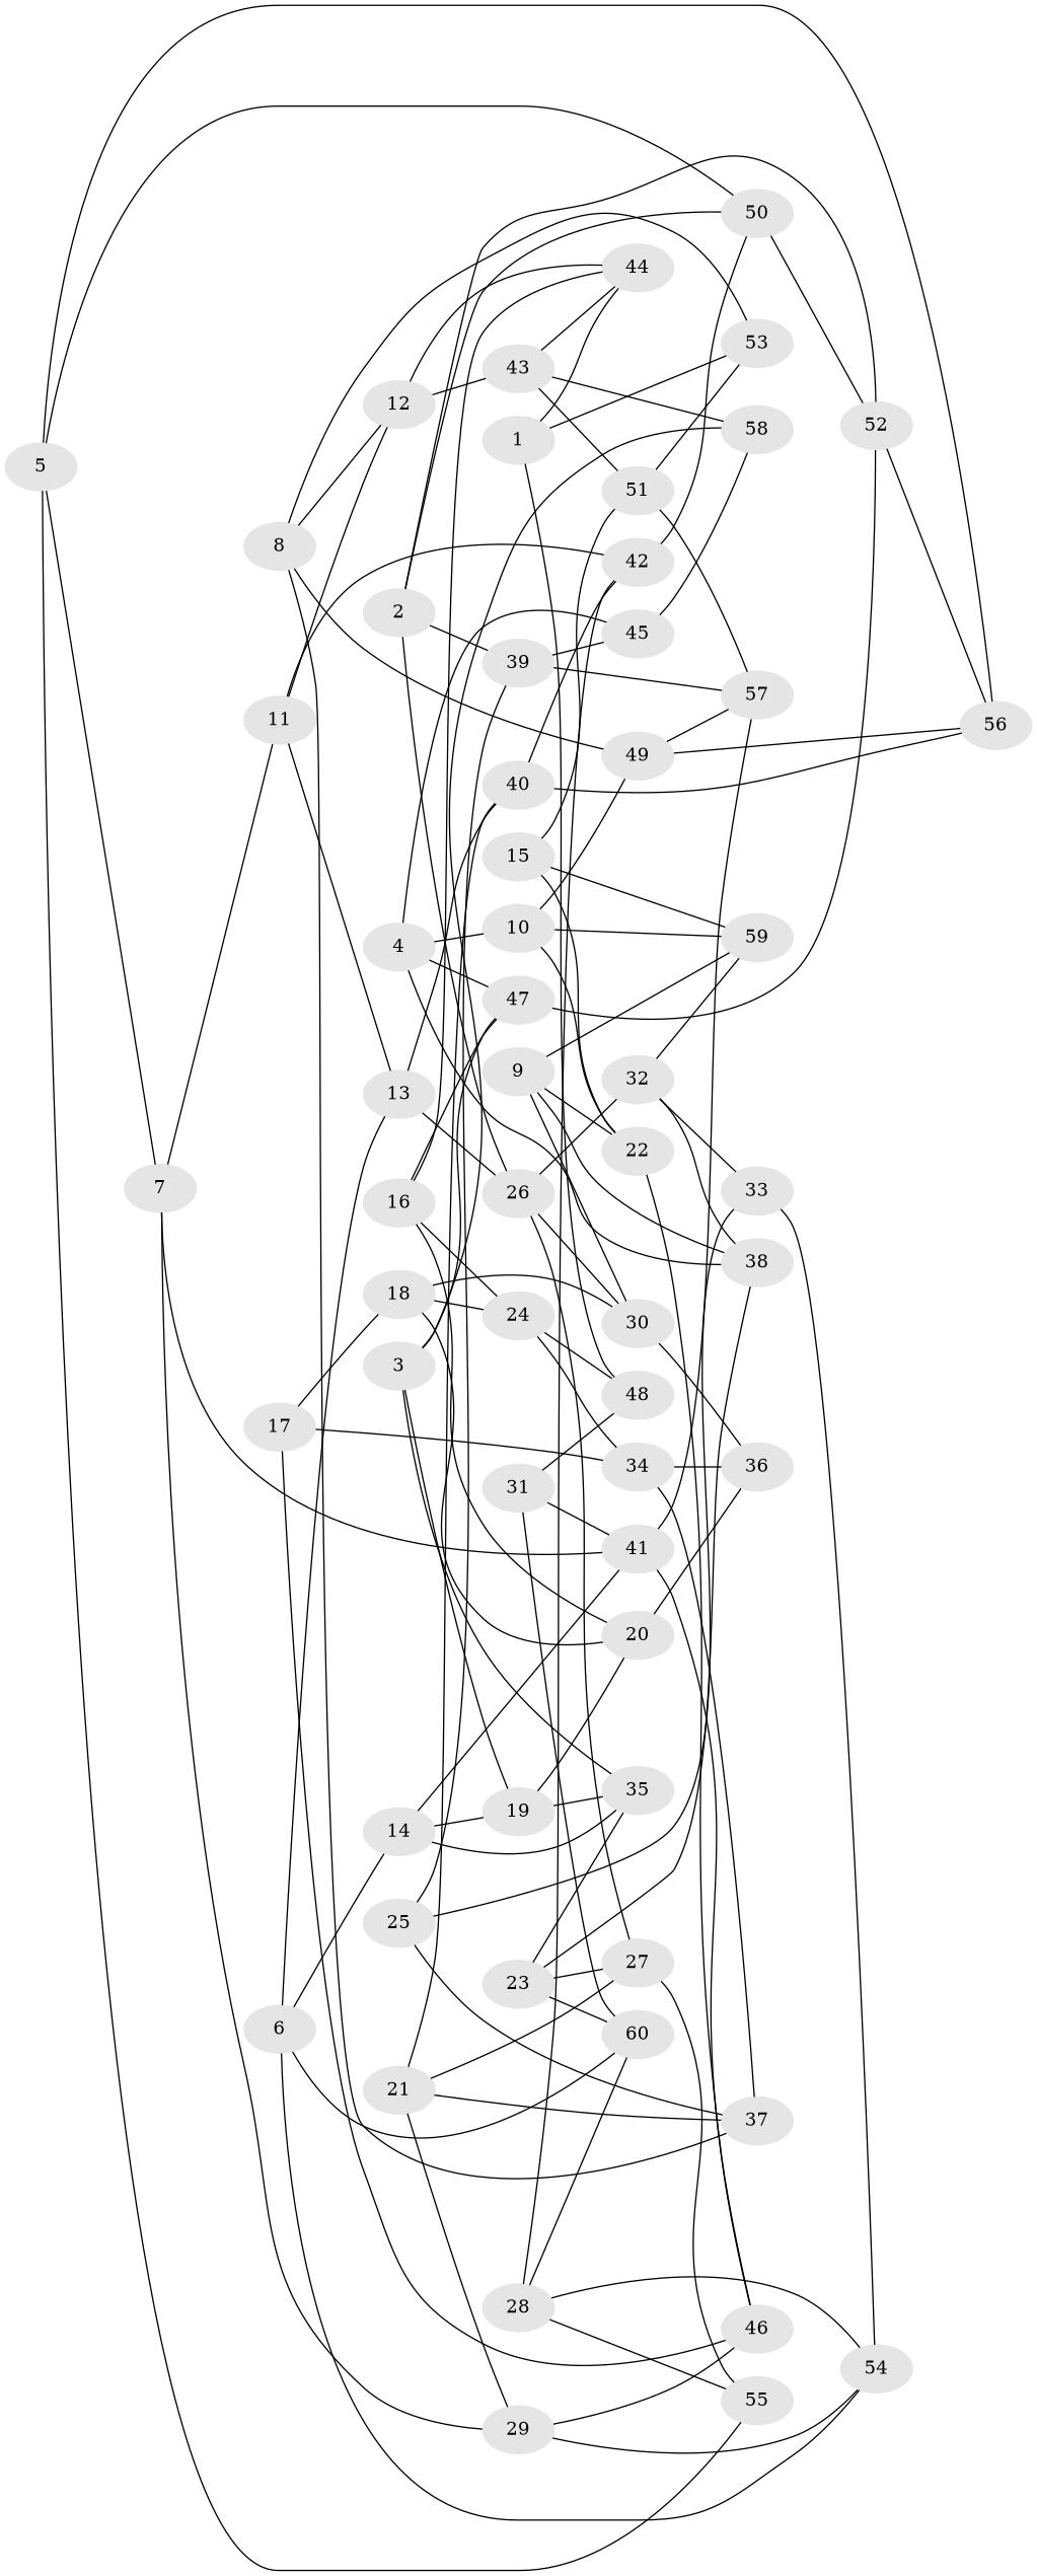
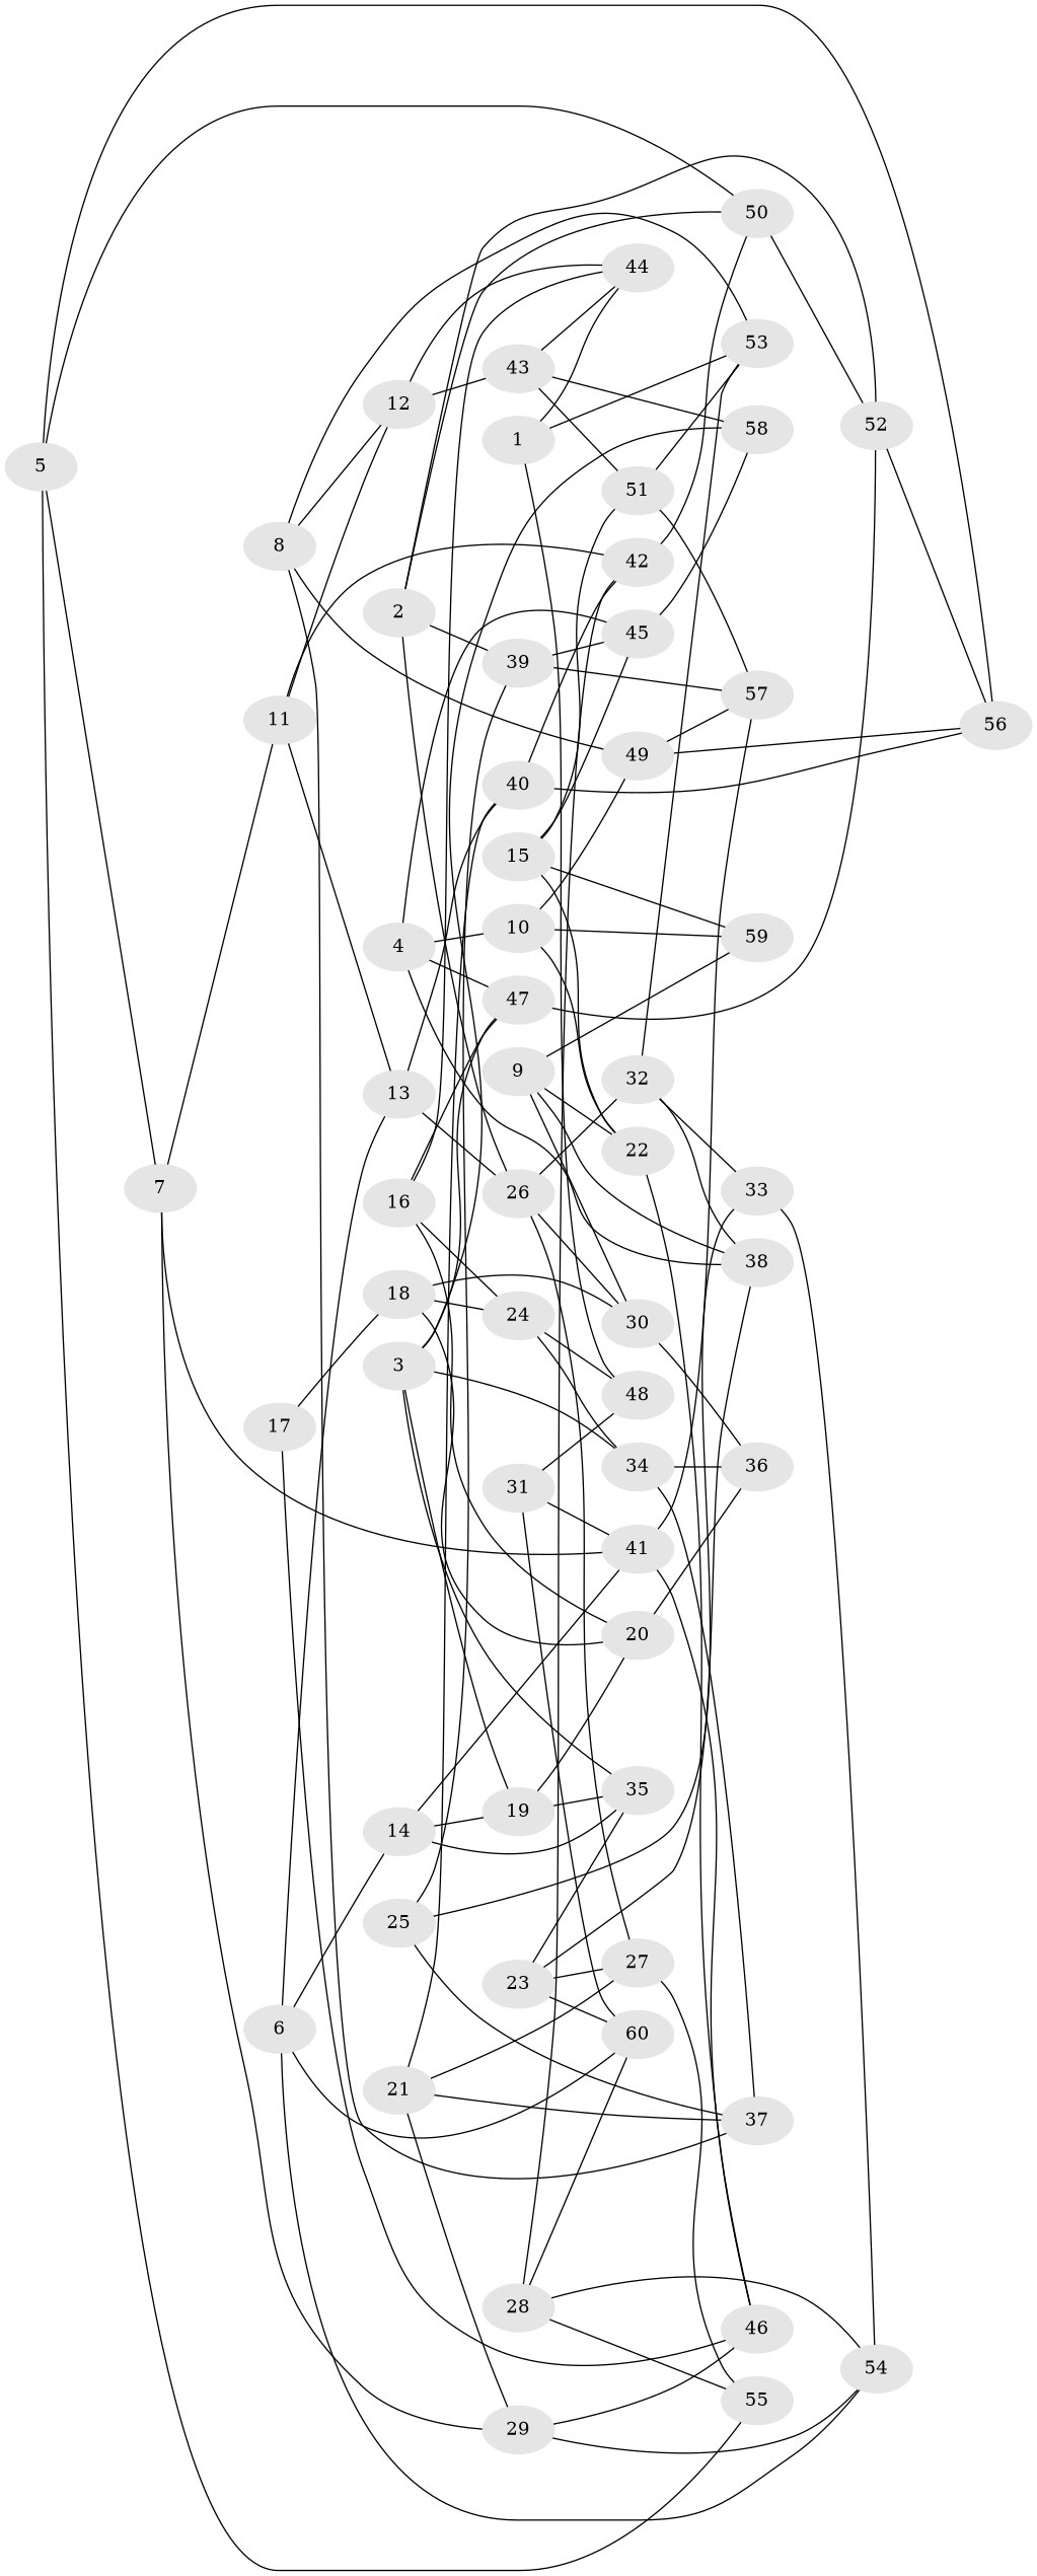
  graph {
    rankdir=LR
    node [color=gray90 style=filled]
    1
    44
    48
    53
    27
    55
    2
    26
    39
    50
    52
    30
    32
    45
    57
    56
    3
    19
    35
    47
    58
    20
    4
    10
    38
    49
    22
    59
    5
    7
    11
    29
    41
    6
    13
    14
    54
    60
    40
    12
    42
    46
    31
    8
    37
    43
    9
    36
    51
    15
    16
    24
    34
    17
    18
    21
    23
    25
    33
    28
    1 -- 44
    1 -- 48
    1 -- 53
    27 -- 55
    2 -- 26
    2 -- 39
    2 -- 50
    2 -- 52
    26 -- 27
    26 -- 30
    26 -- 32
    39 -- 45
    39 -- 57
    50 -- 52
    52 -- 56
    30 -- 36
    32 -- 38
-   32 -- 59
+   32 -- 53
    32 -- 33
    45 -- 58
    3 -- 19
    3 -- 35
    3 -- 47
    3 -- 58
    19 -- 35
    19 -- 20
    47 -- 52
    20 -- 36
    4 -- 45
    4 -- 47
    4 -- 10
    4 -- 38
    10 -- 49
    10 -- 22
    10 -- 59
    49 -- 57
    49 -- 56
    22 -- 46
    5 -- 55
    5 -- 50
    5 -- 56
    5 -- 7
    7 -- 11
    7 -- 29
    7 -- 41
    11 -- 13
    11 -- 12
    11 -- 42
    29 -- 54
    29 -- 46
    41 -- 57
    41 -- 46
    6 -- 13
    6 -- 14
    6 -- 54
    6 -- 60
    13 -- 26
    13 -- 40
    14 -- 19
    14 -- 35
    14 -- 41
    40 -- 56
    40 -- 42
    12 -- 44
    12 -- 43
    42 -- 50
    31 -- 48
    31 -- 41
    31 -- 60
    8 -- 53
    8 -- 49
    8 -- 12
    8 -- 37
    43 -- 44
    43 -- 58
    43 -- 51
    9 -- 30
    9 -- 38
    9 -- 22
    9 -- 59
    51 -- 53
    51 -- 57
+   15 -- 45
    15 -- 22
    15 -- 59
    15 -- 51
    16 -- 44
    16 -- 47
    16 -- 20
    16 -- 24
    24 -- 48
    24 -- 34
    34 -- 37
    34 -- 36
    17 -- 46
-   17 -- 34
+   3 -- 34
    17 -- 18
    18 -- 30
    18 -- 20
    18 -- 24
    21 -- 27
    21 -- 29
    21 -- 40
    21 -- 37
    23 -- 27
    23 -- 35
    23 -- 38
    23 -- 60
    25 -- 39
    25 -- 37
    25 -- 33
    33 -- 54
    28 -- 55
    28 -- 54
    28 -- 60
    28 -- 42
  }
